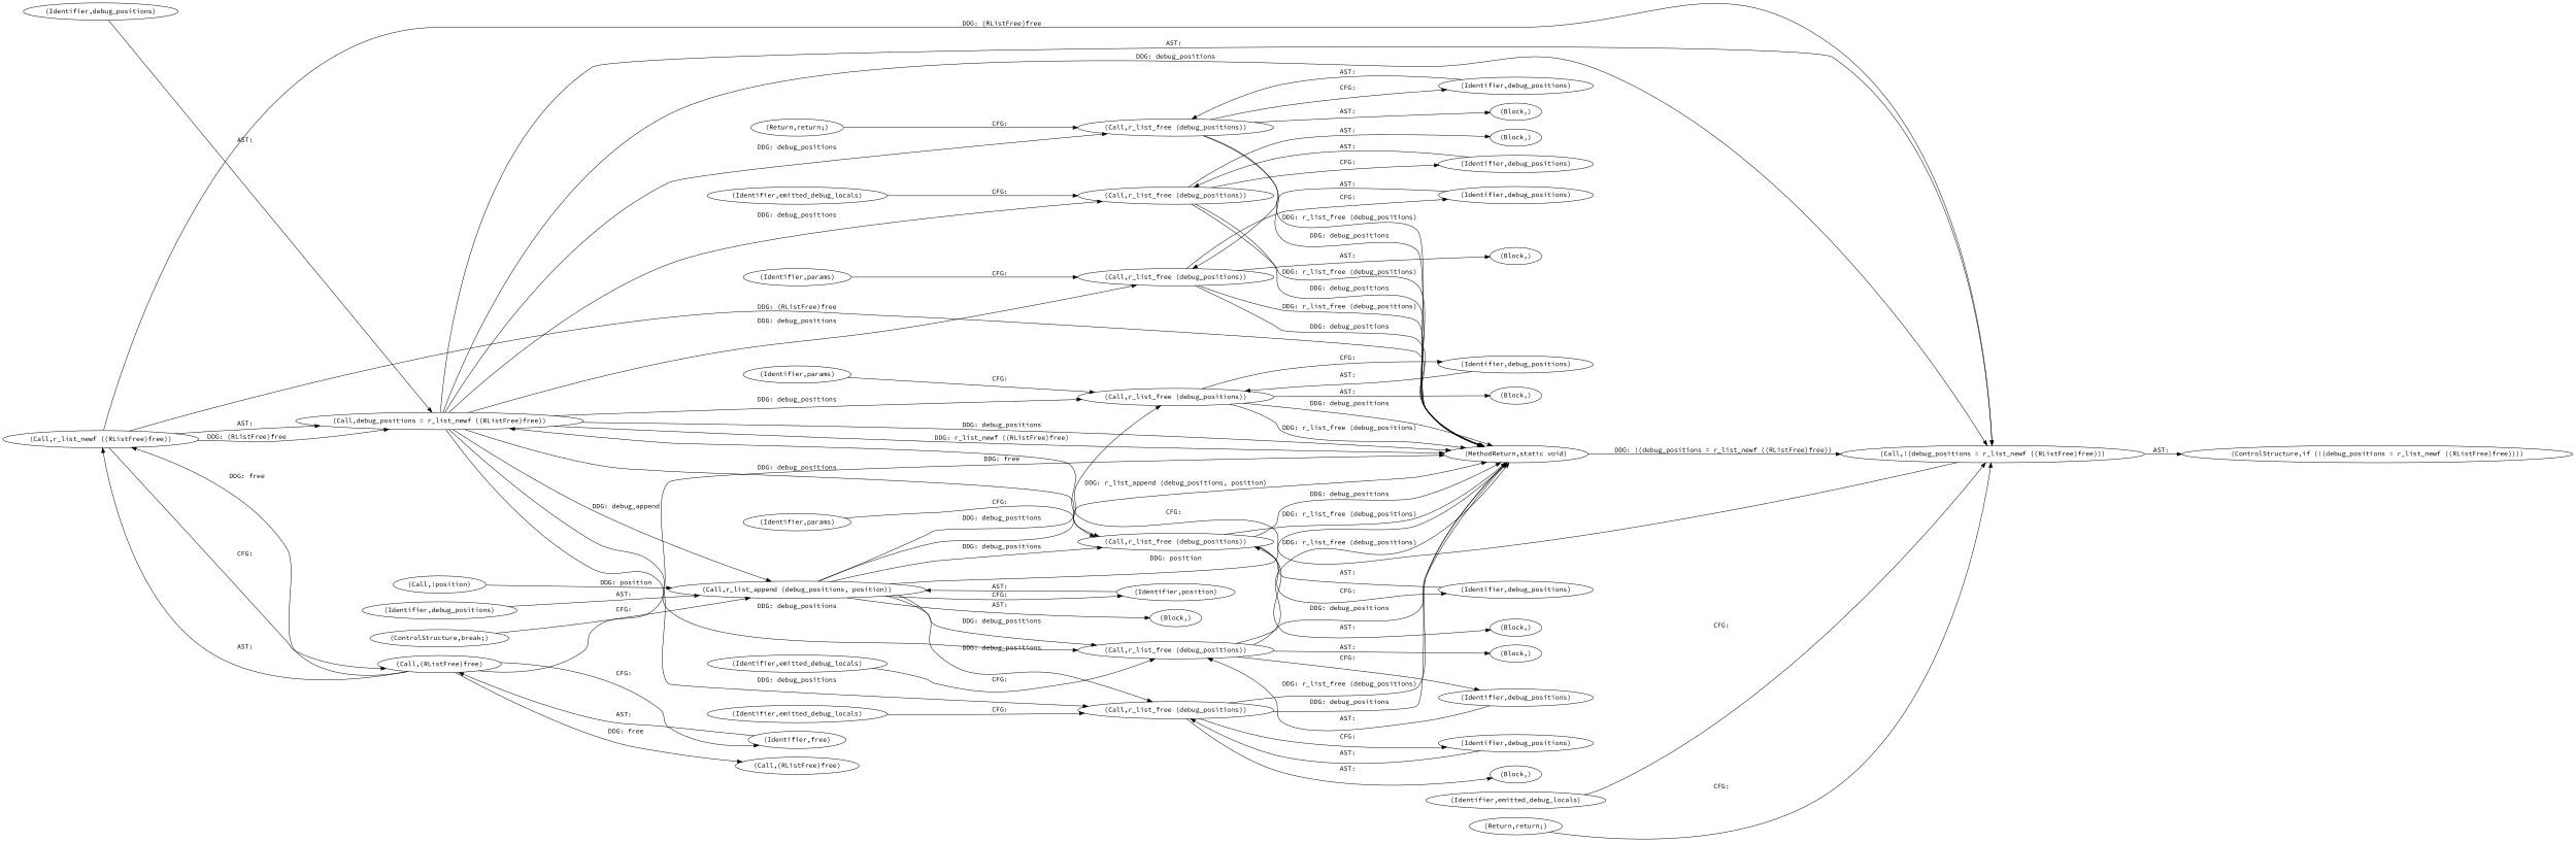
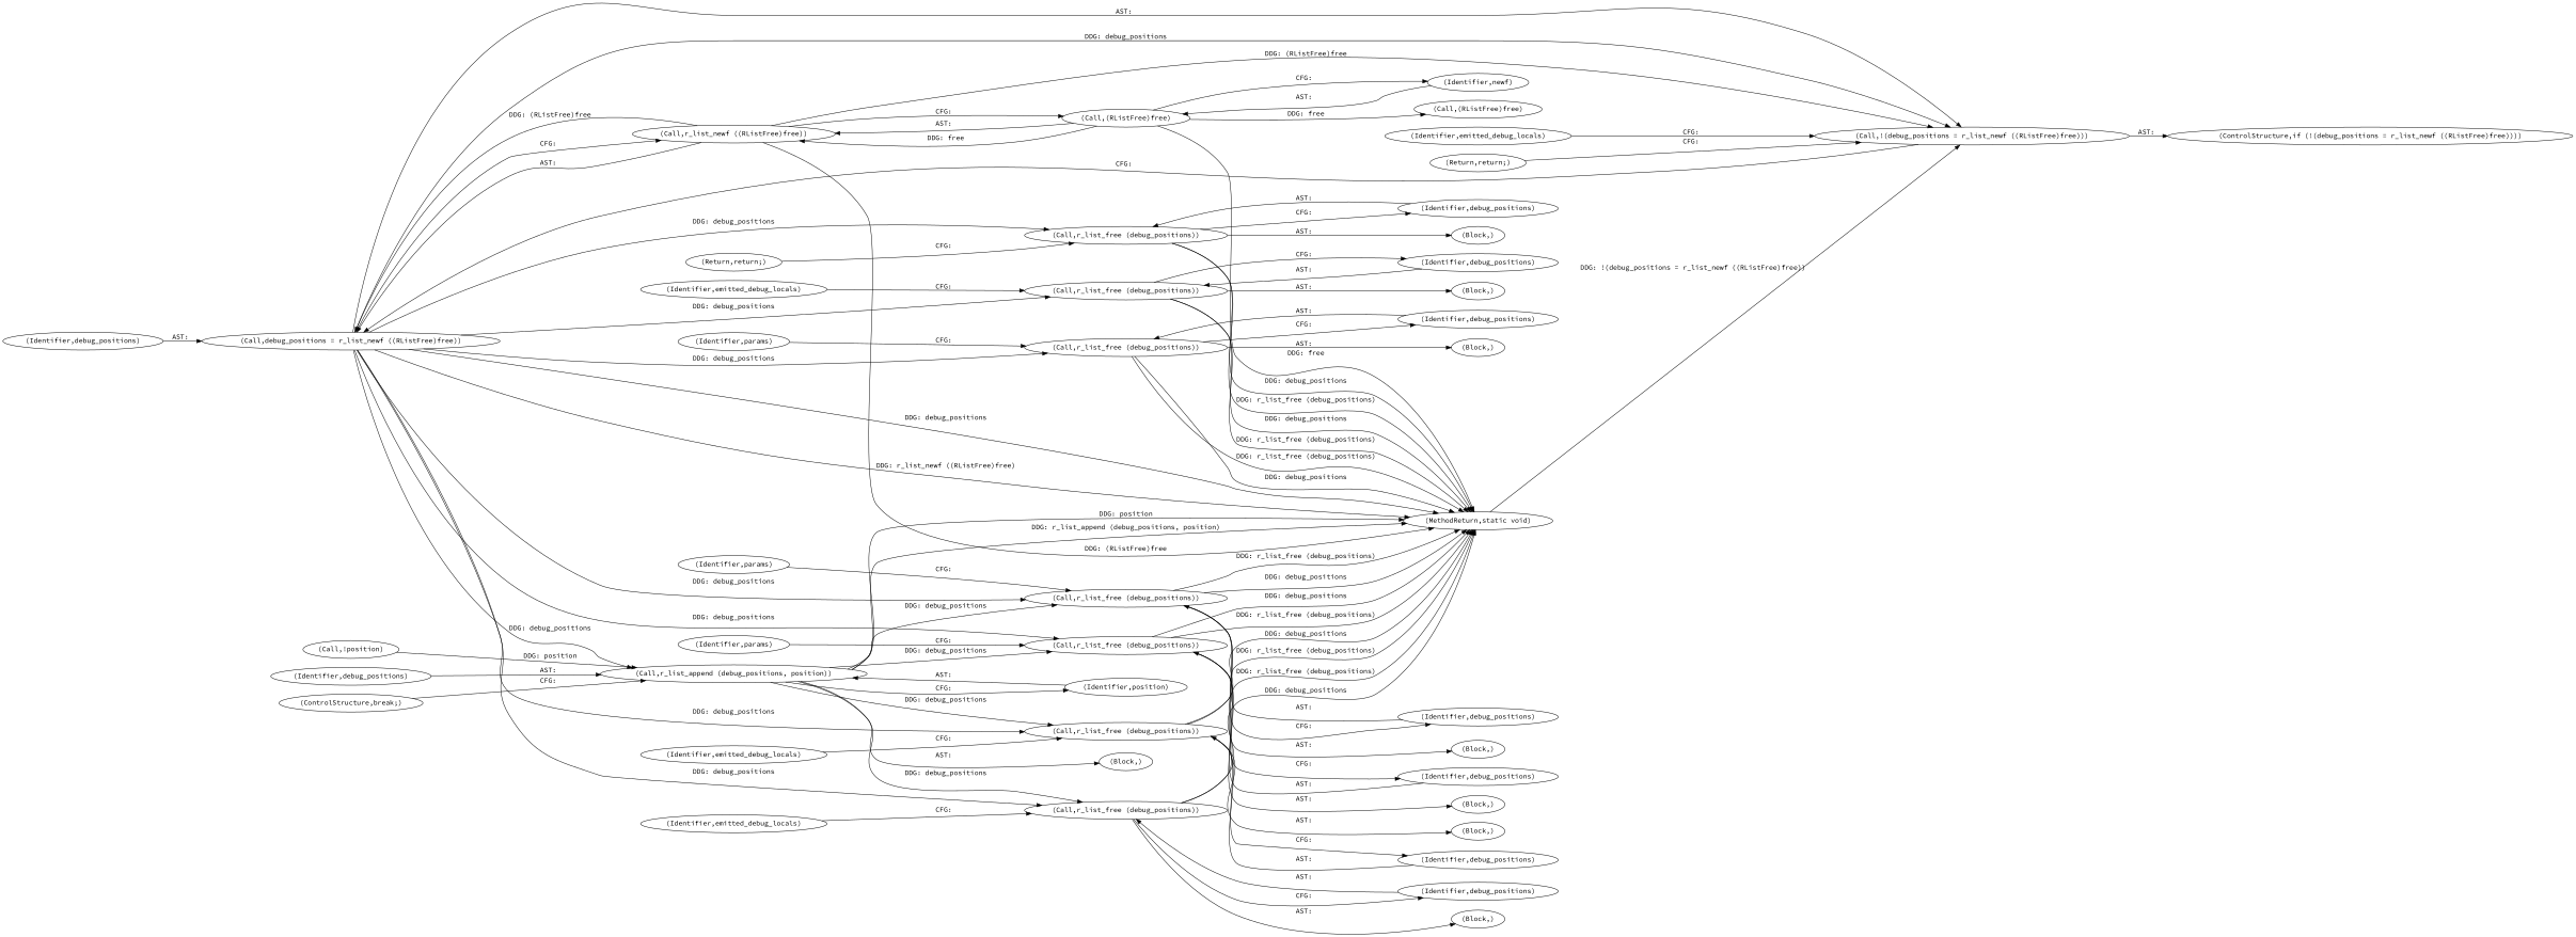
  digraph {
    fontname="Source Code Pro"
    rankdir=LR
    node [fontname="Source Code Pro"]
    edge [fontname="Source Code Pro"]
    n1 [label="(Call,debug_positions = r_list_newf ((RListFree)free))"]
    n2 [label="(Call,r_list_newf ((RListFree)free))"]
    n3 [label="(Call,!(debug_positions = r_list_newf ((RListFree)free)))"]
    n4 [label="(Call,r_list_free (debug_positions))"]
    n5 [label="(Call,r_list_free (debug_positions))"]
    n6 [label="(Call,r_list_free (debug_positions))"]
    n7 [label="(Call,r_list_free (debug_positions))"]
    n8 [label="(Call,r_list_free (debug_positions))"]
    n9 [label="(Call,r_list_append (debug_positions, position))"]
    n10 [label="(Call,r_list_free (debug_positions))"]
    n11 [label="(Call,r_list_free (debug_positions))"]
    n12 [label="(MethodReturn,static void)"]
    n13 [label="(Call,(RListFree)free)"]
    n14 [label="(ControlStructure,if (!(debug_positions = r_list_newf ((RListFree)free))))"]
    n15 [label="(Block,)"]
    n16 [label="(Identifier,debug_positions)"]
    n17 [label="(Block,)"]
    n18 [label="(Identifier,debug_positions)"]
    n19 [label="(Block,)"]
    n20 [label="(Identifier,debug_positions)"]
    n21 [label="(Block,)"]
    n22 [label="(Identifier,debug_positions)"]
    n23 [label="(Identifier,debug_positions)"]
    n24 [label="(Block,)"]
    n25 [label="(Block,)"]
    n26 [label="(Identifier,position)"]
    n27 [label="(Identifier,debug_positions)"]
    n28 [label="(Block,)"]
    n29 [label="(Identifier,debug_positions)"]
    n30 [label="(Block,)"]
-   n31 [label="(Identifier,free)"]
+   n31 [label="(Identifier,newf)"]
    n32 [label="(Call,(RListFree)free)"]
    n33 [label="(Identifier,debug_positions)"]
    n34 [label="(Return,return;)"]
    n35 [label="(Identifier,emitted_debug_locals)"]
    n36 [label="(Identifier,params)"]
    n37 [label="(Identifier,params)"]
    n38 [label="(Call,!position)"]
    n39 [label="(Identifier,emitted_debug_locals)"]
    n40 [label="(Identifier,emitted_debug_locals)"]
    n41 [label="(Identifier,debug_positions)"]
    n42 [label="(Identifier,params)"]
    n43 [label="(Return,return;)"]
    n44 [label="(Identifier,emitted_debug_locals)"]
    n45 [label="(ControlStructure,break;)"]
+   n1 -> n2 [label="CFG: "]
    n1 -> n3 [label="AST: "]
    n1 -> n3 [label="DDG: debug_positions"]
    n1 -> n4 [label="DDG: debug_positions"]
    n1 -> n5 [label="DDG: debug_positions"]
    n1 -> n6 [label="DDG: debug_positions"]
    n1 -> n7 [label="DDG: debug_positions"]
    n1 -> n8 [label="DDG: debug_positions"]
-   n1 -> n9 [label="DDG: debug_append"]
+   n1 -> n9 [label="DDG: debug_positions"]
    n1 -> n10 [label="DDG: debug_positions"]
    n1 -> n11 [label="DDG: debug_positions"]
    n1 -> n12 [label="DDG: debug_positions"]
    n1 -> n12 [label="DDG: r_list_newf ((RListFree)free)"]
    n2 -> n1 [label="AST: "]
    n2 -> n1 [label="DDG: (RListFree)free"]
    n2 -> n3 [label="DDG: (RListFree)free"]
    n2 -> n12 [label="DDG: (RListFree)free"]
    n2 -> n13 [label="CFG: "]
    n3 -> n1 [label="CFG: "]
    n3 -> n14 [label="AST: "]
    n4 -> n12 [label="DDG: r_list_free (debug_positions)"]
    n4 -> n12 [label="DDG: debug_positions"]
    n4 -> n15 [label="AST: "]
    n4 -> n16 [label="CFG: "]
    n5 -> n12 [label="DDG: debug_positions"]
    n5 -> n12 [label="DDG: r_list_free (debug_positions)"]
    n5 -> n17 [label="AST: "]
    n5 -> n18 [label="CFG: "]
    n6 -> n12 [label="DDG: r_list_free (debug_positions)"]
    n6 -> n12 [label="DDG: debug_positions"]
    n6 -> n19 [label="AST: "]
    n6 -> n20 [label="CFG: "]
    n7 -> n12 [label="DDG: r_list_free (debug_positions)"]
    n7 -> n12 [label="DDG: debug_positions"]
    n7 -> n21 [label="AST: "]
    n7 -> n22 [label="CFG: "]
    n8 -> n12 [label="DDG: debug_positions"]
    n8 -> n12 [label="DDG: r_list_free (debug_positions)"]
    n8 -> n23 [label="CFG: "]
    n8 -> n24 [label="AST: "]
    n9 -> n7 [label="DDG: debug_positions"]
    n9 -> n8 [label="DDG: debug_positions"]
    n9 -> n10 [label="DDG: debug_positions"]
    n9 -> n11 [label="DDG: debug_positions"]
    n9 -> n12 [label="DDG: position"]
    n9 -> n12 [label="DDG: r_list_append (debug_positions, position)"]
    n9 -> n25 [label="AST: "]
    n9 -> n26 [label="CFG: "]
    n10 -> n12 [label="DDG: r_list_free (debug_positions)"]
    n10 -> n12 [label="DDG: debug_positions"]
    n10 -> n27 [label="CFG: "]
    n10 -> n28 [label="AST: "]
    n11 -> n12 [label="DDG: r_list_free (debug_positions)"]
    n11 -> n12 [label="DDG: debug_positions"]
    n11 -> n29 [label="CFG: "]
    n11 -> n30 [label="AST: "]
    n12 -> n3 [label="DDG: !(debug_positions = r_list_newf ((RListFree)free))"]
    n13 -> n2 [label="AST: "]
    n13 -> n2 [label="DDG: free"]
    n13 -> n12 [label="DDG: free"]
    n13 -> n31 [label="CFG: "]
    n13 -> n32 [label="DDG: free"]
    n16 -> n4 [label="AST: "]
    n18 -> n5 [label="AST: "]
    n20 -> n6 [label="AST: "]
    n22 -> n7 [label="AST: "]
    n23 -> n8 [label="AST: "]
    n26 -> n9 [label="AST: "]
    n27 -> n10 [label="AST: "]
    n29 -> n11 [label="AST: "]
    n31 -> n13 [label="AST: "]
    n33 -> n1 [label="AST: "]
    n34 -> n4 [label="CFG: "]
    n35 -> n10 [label="CFG: "]
    n36 -> n8 [label="CFG: "]
    n37 -> n7 [label="CFG: "]
    n38 -> n9 [label="DDG: position"]
    n39 -> n5 [label="CFG: "]
    n40 -> n3 [label="CFG: "]
    n41 -> n9 [label="AST: "]
    n42 -> n6 [label="CFG: "]
    n43 -> n3 [label="CFG: "]
    n44 -> n11 [label="CFG: "]
    n45 -> n9 [label="CFG: "]
  }
